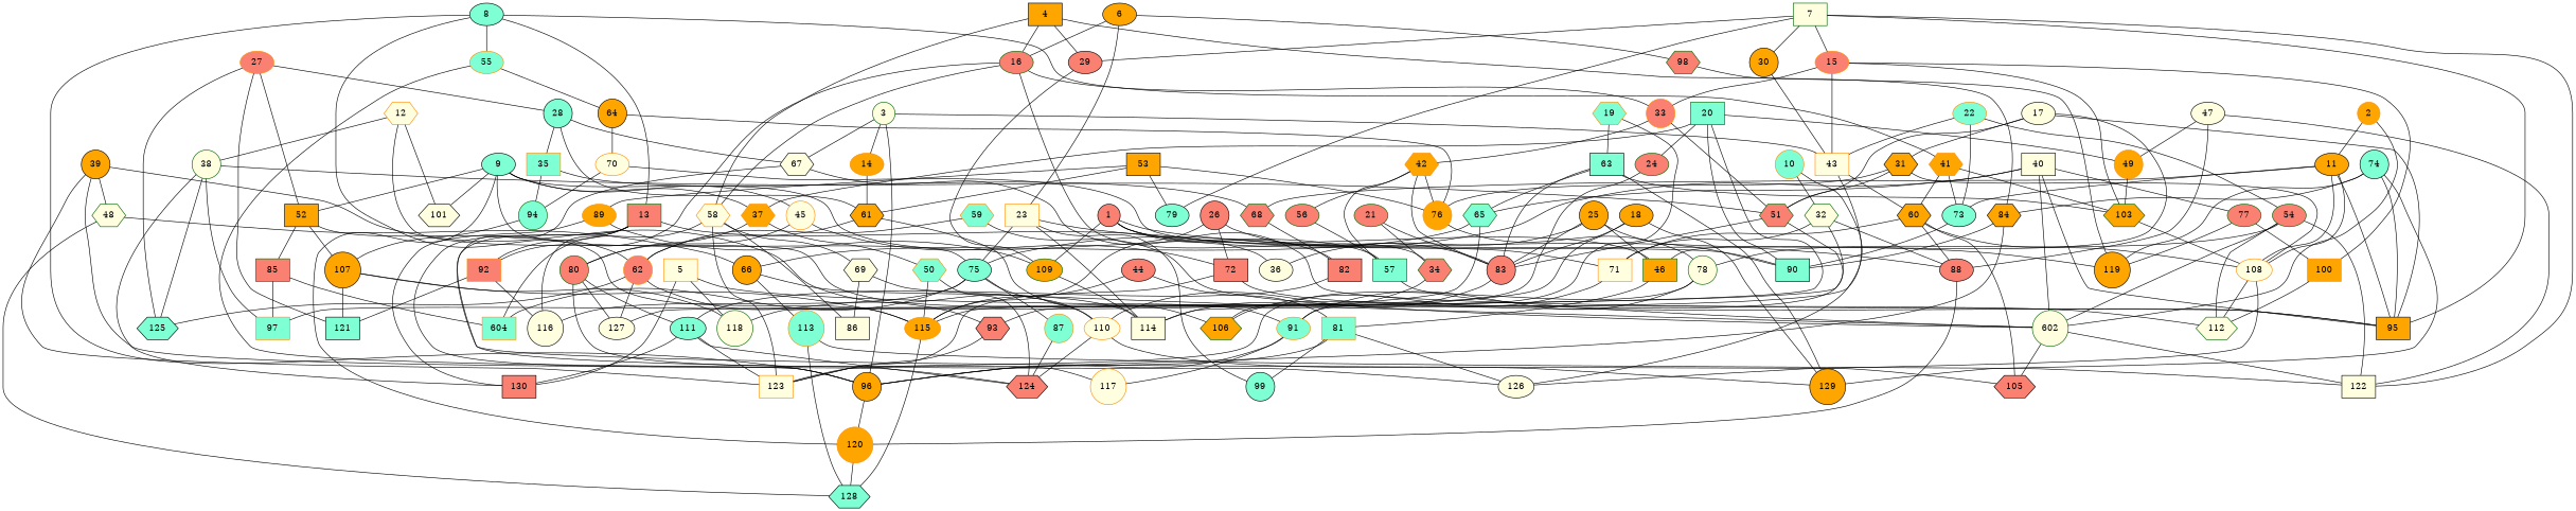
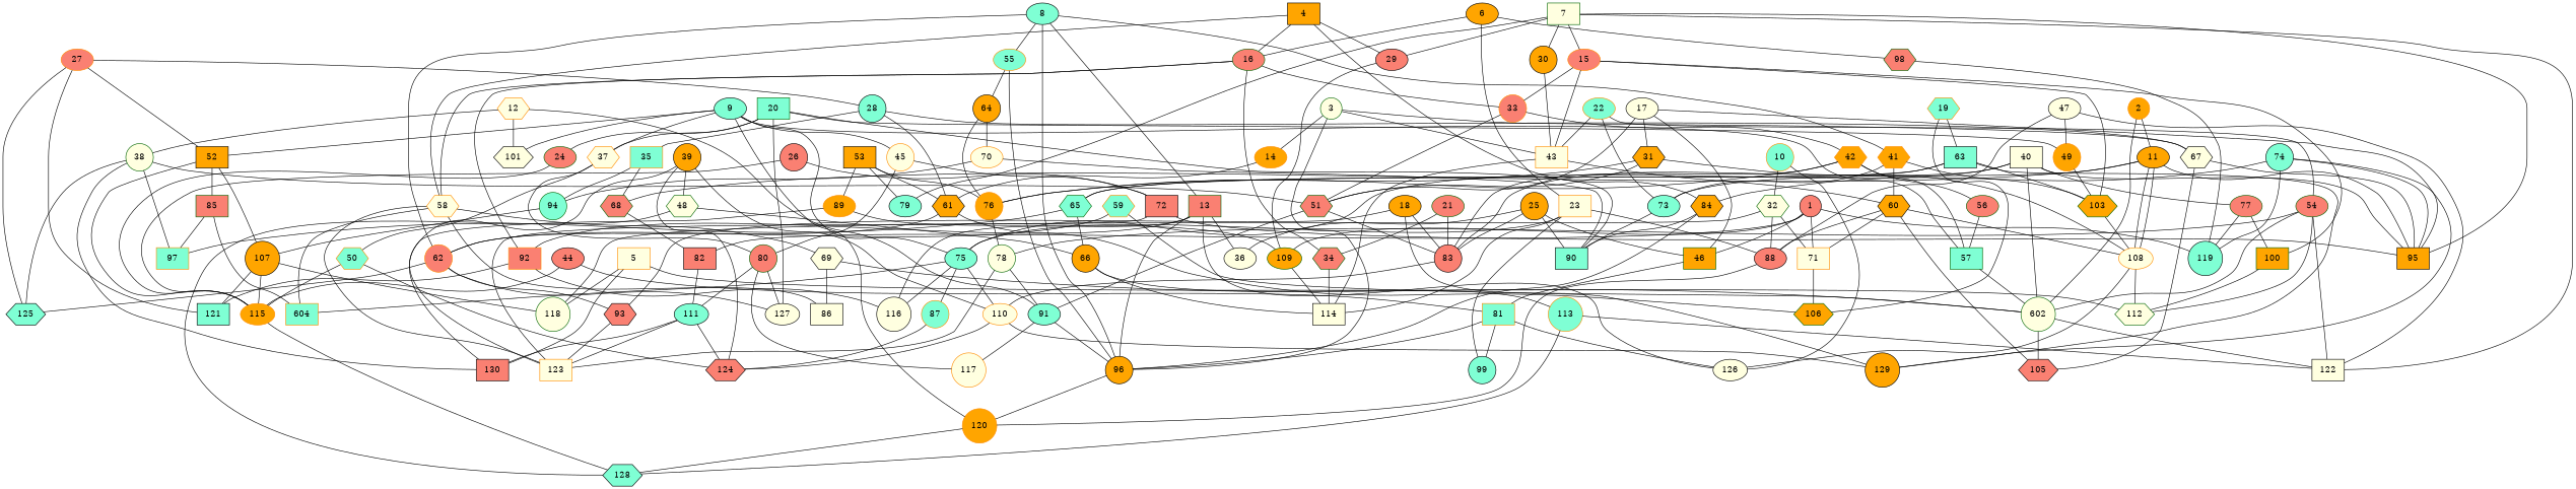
  graph {
    node [color=black fillcolor=orange shape=ellipse style=filled]
    1 [fillcolor=salmon shape=circle]
    46 [color=darkgreen shape=box]
    71 [color=darkorange fillcolor=lightyellow shape=box]
    82 [fillcolor=salmon shape=box]
    109 [color=darkgreen]
-   119 [shape=circle]
+   119 [fillcolor=aquamarine shape=circle]
    81 [color=darkorange fillcolor=aquamarine shape=box]
    106 [color=darkgreen shape=hexagon]
    111 [fillcolor=aquamarine]
    114 [fillcolor=lightyellow shape=box]
    2 [color=darkorange shape=circle]
    11
    n13 [color=darkgreen fillcolor=lightyellow label=602 shape=circle]
    95 [shape=box]
    68 [color=darkgreen fillcolor=salmon shape=hexagon]
    73 [fillcolor=aquamarine]
    108 [color=darkorange fillcolor=lightyellow]
    122 [fillcolor=lightyellow shape=box]
    105 [fillcolor=salmon shape=hexagon]
    3 [color=darkgreen fillcolor=lightyellow shape=circle]
    14 [color=darkorange]
    43 [color=darkorange fillcolor=lightyellow shape=box]
    67 [fillcolor=lightyellow shape=hexagon]
    96 [shape=circle]
    61 [shape=hexagon]
    60 [shape=hexagon]
    120 [color=darkorange shape=circle]
    4 [shape=box]
    16 [color=darkgreen fillcolor=salmon]
    29 [fillcolor=salmon]
    58 [color=darkorange fillcolor=lightyellow shape=hexagon]
    84 [shape=hexagon]
    92 [color=darkorange fillcolor=salmon shape=box]
    33 [color=darkorange fillcolor=salmon shape=circle]
    34 [color=darkgreen fillcolor=salmon shape=hexagon]
    123 [color=darkorange fillcolor=lightyellow shape=box]
    69 [fillcolor=lightyellow shape=hexagon]
    86 [fillcolor=lightyellow shape=box]
    n39 [color=darkorange fillcolor=aquamarine label=604 shape=box]
    90 [fillcolor=aquamarine shape=box]
    5 [color=darkorange fillcolor=lightyellow shape=box]
    112 [color=darkgreen fillcolor=lightyellow shape=hexagon]
    118 [color=darkgreen fillcolor=lightyellow shape=circle]
    130 [fillcolor=salmon shape=box]
    6
    23 [color=darkorange fillcolor=lightyellow shape=box]
    98 [color=darkgreen fillcolor=salmon shape=hexagon]
    75 [fillcolor=aquamarine]
    88 [fillcolor=salmon]
    99 [fillcolor=aquamarine shape=circle]
    7 [color=darkgreen fillcolor=lightyellow shape=box]
    15 [color=darkorange fillcolor=salmon]
    30 [shape=circle]
    79 [fillcolor=aquamarine]
-   100 [color=darkorange shape=box]
+   100 [color=darkgreen shape=box]
    103 [color=darkgreen shape=hexagon]
    8 [fillcolor=aquamarine]
    13 [color=darkgreen fillcolor=salmon shape=box]
    41 [color=darkorange shape=hexagon]
    55 [color=darkorange fillcolor=aquamarine]
    62 [color=darkorange fillcolor=salmon shape=circle]
    126 [fillcolor=lightyellow]
    36 [fillcolor=lightyellow]
    116 [fillcolor=lightyellow shape=circle]
    64 [shape=circle]
    93 [fillcolor=salmon shape=hexagon]
    127 [fillcolor=lightyellow]
    125 [fillcolor=aquamarine shape=hexagon]
    9 [fillcolor=aquamarine]
-   37 [color=darkorange shape=hexagon]
+   37 [color=darkorange fillcolor=lightyellow shape=hexagon]
    45 [color=darkorange fillcolor=lightyellow shape=circle]
    52 [shape=box]
    57 [color=darkgreen fillcolor=aquamarine shape=box]
    101 [fillcolor=lightyellow shape=hexagon]
    50 [color=darkorange fillcolor=aquamarine shape=hexagon]
    80 [color=darkgreen fillcolor=salmon shape=circle]
    72 [fillcolor=salmon shape=box]
    115 [color=darkorange]
    85 [color=darkgreen fillcolor=salmon shape=box]
    107 [shape=circle]
    110 [color=darkorange fillcolor=lightyellow]
    87 [color=darkorange fillcolor=aquamarine shape=circle]
    128 [fillcolor=aquamarine shape=hexagon]
    10 [color=darkorange fillcolor=aquamarine shape=circle]
    32 [color=darkgreen fillcolor=lightyellow shape=hexagon]
    12 [color=darkorange fillcolor=lightyellow shape=hexagon]
    38 [color=darkgreen fillcolor=lightyellow shape=circle]
-   91 [color=darkorange fillcolor=aquamarine]
+   91 [fillcolor=aquamarine]
    51 [color=darkgreen fillcolor=salmon shape=hexagon]
    97 [color=darkorange fillcolor=aquamarine shape=box]
    117 [color=darkorange fillcolor=lightyellow shape=circle]
    121 [fillcolor=aquamarine shape=box]
    42 [color=darkorange shape=hexagon]
    17 [fillcolor=lightyellow]
    31 [shape=hexagon]
    76 [color=darkorange shape=circle]
    83 [fillcolor=salmon shape=circle]
    18
    129 [shape=circle]
    19 [color=darkorange fillcolor=aquamarine shape=hexagon]
    63 [fillcolor=aquamarine shape=box]
    65 [color=darkgreen fillcolor=aquamarine shape=hexagon]
    20 [color=darkgreen fillcolor=aquamarine shape=box]
    24 [color=darkgreen fillcolor=salmon]
    49 [color=darkorange shape=circle]
    21 [color=darkgreen fillcolor=salmon]
    22 [color=darkorange fillcolor=aquamarine]
    54 [color=darkgreen fillcolor=salmon]
    78 [color=darkgreen fillcolor=lightyellow shape=circle]
    25 [shape=circle]
    26 [fillcolor=salmon shape=circle]
    27 [color=darkorange fillcolor=salmon]
    28 [fillcolor=aquamarine shape=circle]
    35 [color=darkorange fillcolor=aquamarine shape=box]
    94 [color=darkgreen fillcolor=aquamarine shape=circle]
    56 [color=darkgreen fillcolor=salmon]
    124 [fillcolor=salmon shape=hexagon]
    39 [shape=circle]
    48 [color=darkgreen fillcolor=lightyellow shape=hexagon]
    66 [shape=circle]
    40 [fillcolor=lightyellow shape=box]
    77 [color=darkgreen fillcolor=salmon]
    44 [fillcolor=salmon]
    47 [fillcolor=lightyellow]
    113 [color=darkorange fillcolor=aquamarine shape=circle]
    53 [shape=box]
    89 [color=darkorange]
    70 [color=darkorange fillcolor=lightyellow]
    59 [color=darkorange fillcolor=aquamarine shape=hexagon]
    74 [fillcolor=aquamarine shape=circle]
    1 -- 46
    1 -- 71
    1 -- 82
    1 -- 109
    1 -- 119
    46 -- 81
    71 -- 106
    82 -- 111
    109 -- 114
    81 -- 96
    81 -- 99
    81 -- 126
    111 -- 123
    111 -- 130
    111 -- 124
    2 -- 11
    2 -- n13
    11 -- 95
    11 -- 68
    11 -- 73
    11 -- 108
    11 -- 108
    n13 -- 122
    n13 -- 105
    68 -- 82
    73 -- 90
    108 -- 112
    108 -- 126
    3 -- 14
    3 -- 43
    3 -- 67
    3 -- 96
    14 -- 61
    43 -- 114
    43 -- 60
    67 -- 95
    67 -- 105
    96 -- 120
    61 -- 106
    61 -- 62
    60 -- 71
    60 -- 108
    60 -- 105
    60 -- 88
    120 -- 128
    4 -- 16
    4 -- 29
    4 -- 58
    4 -- 84
    16 -- 58
    16 -- 92
    16 -- 33
    16 -- 34
    29 -- 109
    58 -- 123
    58 -- 69
    58 -- 86
    58 -- n39
    84 -- 96
    84 -- 90
    92 -- 116
    92 -- 121
    33 -- 51
    33 -- 42
    34 -- 114
    69 -- n13
    69 -- 86
    5 -- 112
    5 -- 118
    5 -- 130
    6 -- 16
    6 -- 23
    6 -- 98
    23 -- 114
    23 -- 75
    23 -- 88
    23 -- 99
    98 -- 119
    75 -- n39
    75 -- 116
    75 -- 110
    75 -- 87
    88 -- 120
    7 -- 95
    7 -- 122
    7 -- 29
    7 -- 15
    7 -- 30
    7 -- 79
    15 -- 43
    15 -- 33
    15 -- 100
    15 -- 103
    30 -- 43
    100 -- 112
    103 -- 108
    8 -- 96
    8 -- 13
    8 -- 41
    8 -- 55
    8 -- 62
    13 -- 96
    13 -- 92
    13 -- 126
    13 -- 36
    13 -- 116
    41 -- 73
    41 -- 60
    41 -- 103
    55 -- 96
    55 -- 64
    62 -- 93
    62 -- 127
    62 -- 125
    64 -- 76
    64 -- 70
    93 -- 123
    9 -- 120
    9 -- 75
    9 -- 37
    9 -- 45
    9 -- 52
    9 -- 57
    9 -- 101
    37 -- 50
    37 -- 80
    45 -- 80
    45 -- 72
    52 -- 115
    52 -- 85
    52 -- 107
    57 -- n13
    50 -- 115
    50 -- 124
    80 -- 111
    80 -- 127
    80 -- 117
    72 -- 95
    72 -- 123
    115 -- 128
    85 -- n39
    85 -- 97
    107 -- 118
    107 -- 115
    107 -- 121
    110 -- 129
    110 -- 124
    87 -- 124
    10 -- 126
    10 -- 32
    32 -- 71
    32 -- 118
    32 -- 88
    12 -- 101
    12 -- 38
    12 -- 91
    38 -- 130
    38 -- 125
    38 -- 51
    38 -- 97
    91 -- 96
    91 -- 117
    51 -- 91
    51 -- 83
    42 -- 57
    42 -- 76
    42 -- 83
    42 -- 56
    17 -- 46
    17 -- 95
    17 -- 51
    17 -- 31
    31 -- 108
    31 -- 51
    31 -- 76
    76 -- 78
    83 -- 110
    18 -- 93
    18 -- 83
    18 -- 129
    19 -- 106
    19 -- 63
    63 -- 103
    63 -- 83
    63 -- 129
    63 -- 65
    65 -- 97
    65 -- 66
    20 -- 90
    20 -- 127
    20 -- 37
    20 -- 24
    20 -- 49
    24 -- 115
    49 -- 103
    21 -- 34
    21 -- 83
    22 -- 73
    22 -- 43
    22 -- 54
    54 -- n13
    54 -- 122
    54 -- 112
    54 -- 78
    78 -- 123
    78 -- 91
    25 -- 46
    25 -- 90
    25 -- 36
    25 -- 83
    26 -- 72
    26 -- 115
-   26 -- 83
    27 -- 125
    27 -- 52
    27 -- 121
    27 -- 28
    28 -- 67
    28 -- 61
    28 -- 35
    35 -- 68
    35 -- 94
    94 -- 107
    56 -- 57
    39 -- 123
    39 -- 110
    39 -- 124
    39 -- 48
    48 -- 128
    48 -- 66
    66 -- 114
    66 -- 113
    40 -- n13
    40 -- 95
    40 -- 75
    40 -- 65
    40 -- 77
    77 -- 119
    77 -- 100
    44 -- 81
    44 -- 115
    47 -- 122
    47 -- 88
    47 -- 49
    113 -- 122
    113 -- 128
    53 -- 61
    53 -- 79
    53 -- 76
    53 -- 89
    89 -- 109
    89 -- 130
    70 -- 90
    70 -- 94
    59 -- n13
    59 -- 62
    74 -- 119
    74 -- 95
    74 -- 84
    74 -- 129
  }
